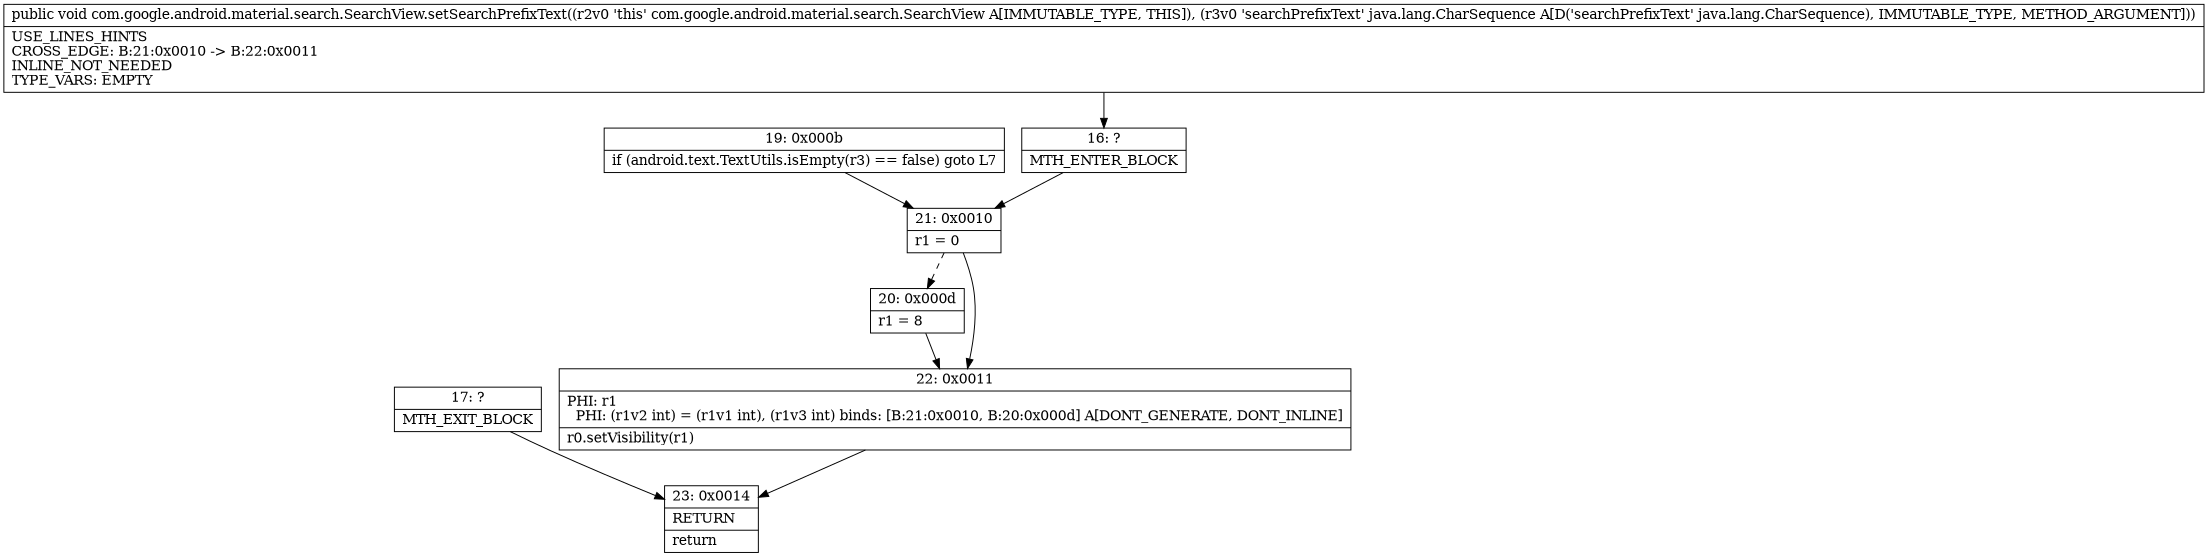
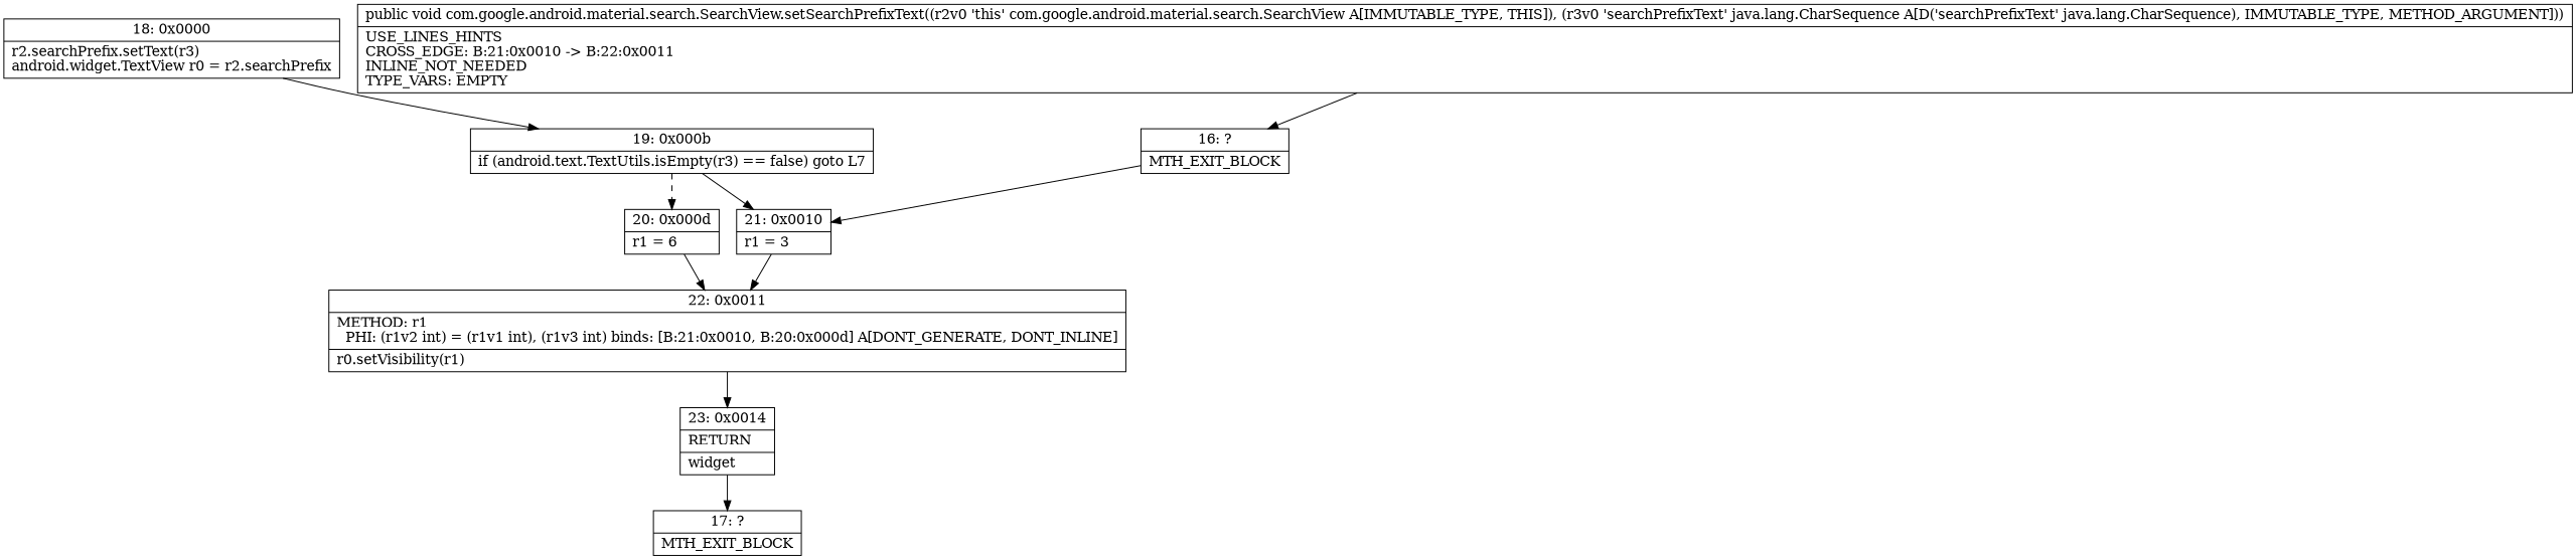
  digraph {
    node [shape=record]
-   n1 [label="{16\:\ ?|MTH_ENTER_BLOCK\l}"]
-   n2 [label="{21\:\ 0x0010|r1 = 0\l}"]
+   n1 [label="{16\:\ ?|MTH_EXIT_BLOCK\l}"]
+   n2 [label="{21\:\ 0x0010|r1 = 3\l}"]
+   n3 [label="{18\:\ 0x0000|r2.searchPrefix.setText(r3)\landroid.widget.TextView r0 = r2.searchPrefix\l}"]
    n4 [label="{19\:\ 0x000b|if (android.text.TextUtils.isEmpty(r3) == false) goto L7\l}"]
-   n5 [label="{20\:\ 0x000d|r1 = 8\l}"]
-   n6 [label="{22\:\ 0x0011|PHI: r1 \l  PHI: (r1v2 int) = (r1v1 int), (r1v3 int) binds: [B:21:0x0010, B:20:0x000d] A[DONT_GENERATE, DONT_INLINE]\l|r0.setVisibility(r1)\l}"]
-   n7 [label="{23\:\ 0x0014|RETURN\l|return\l}"]
+   n5 [label="{20\:\ 0x000d|r1 = 6\l}"]
+   n6 [label="{22\:\ 0x0011|METHOD: r1 \l  PHI: (r1v2 int) = (r1v1 int), (r1v3 int) binds: [B:21:0x0010, B:20:0x000d] A[DONT_GENERATE, DONT_INLINE]\l|r0.setVisibility(r1)\l}"]
+   n7 [label="{23\:\ 0x0014|RETURN\l|widget\l}"]
    n8 [label="{17\:\ ?|MTH_EXIT_BLOCK\l}"]
    n9 [label="{public void com.google.android.material.search.SearchView.setSearchPrefixText((r2v0 'this' com.google.android.material.search.SearchView A[IMMUTABLE_TYPE, THIS]), (r3v0 'searchPrefixText' java.lang.CharSequence A[D('searchPrefixText' java.lang.CharSequence), IMMUTABLE_TYPE, METHOD_ARGUMENT]))  | USE_LINES_HINTS\lCROSS_EDGE: B:21:0x0010 \-\> B:22:0x0011\lINLINE_NOT_NEEDED\lTYPE_VARS: EMPTY\l}"]
    n1 -> n2
    n2 -> n6
+   n3 -> n4
    n4 -> n2
-   n2 -> n5 [style=dashed]
+   n4 -> n5 [style=dashed]
    n5 -> n6
    n6 -> n7
-   n8 -> n7
+   n7 -> n8
    n9 -> n1
  }
